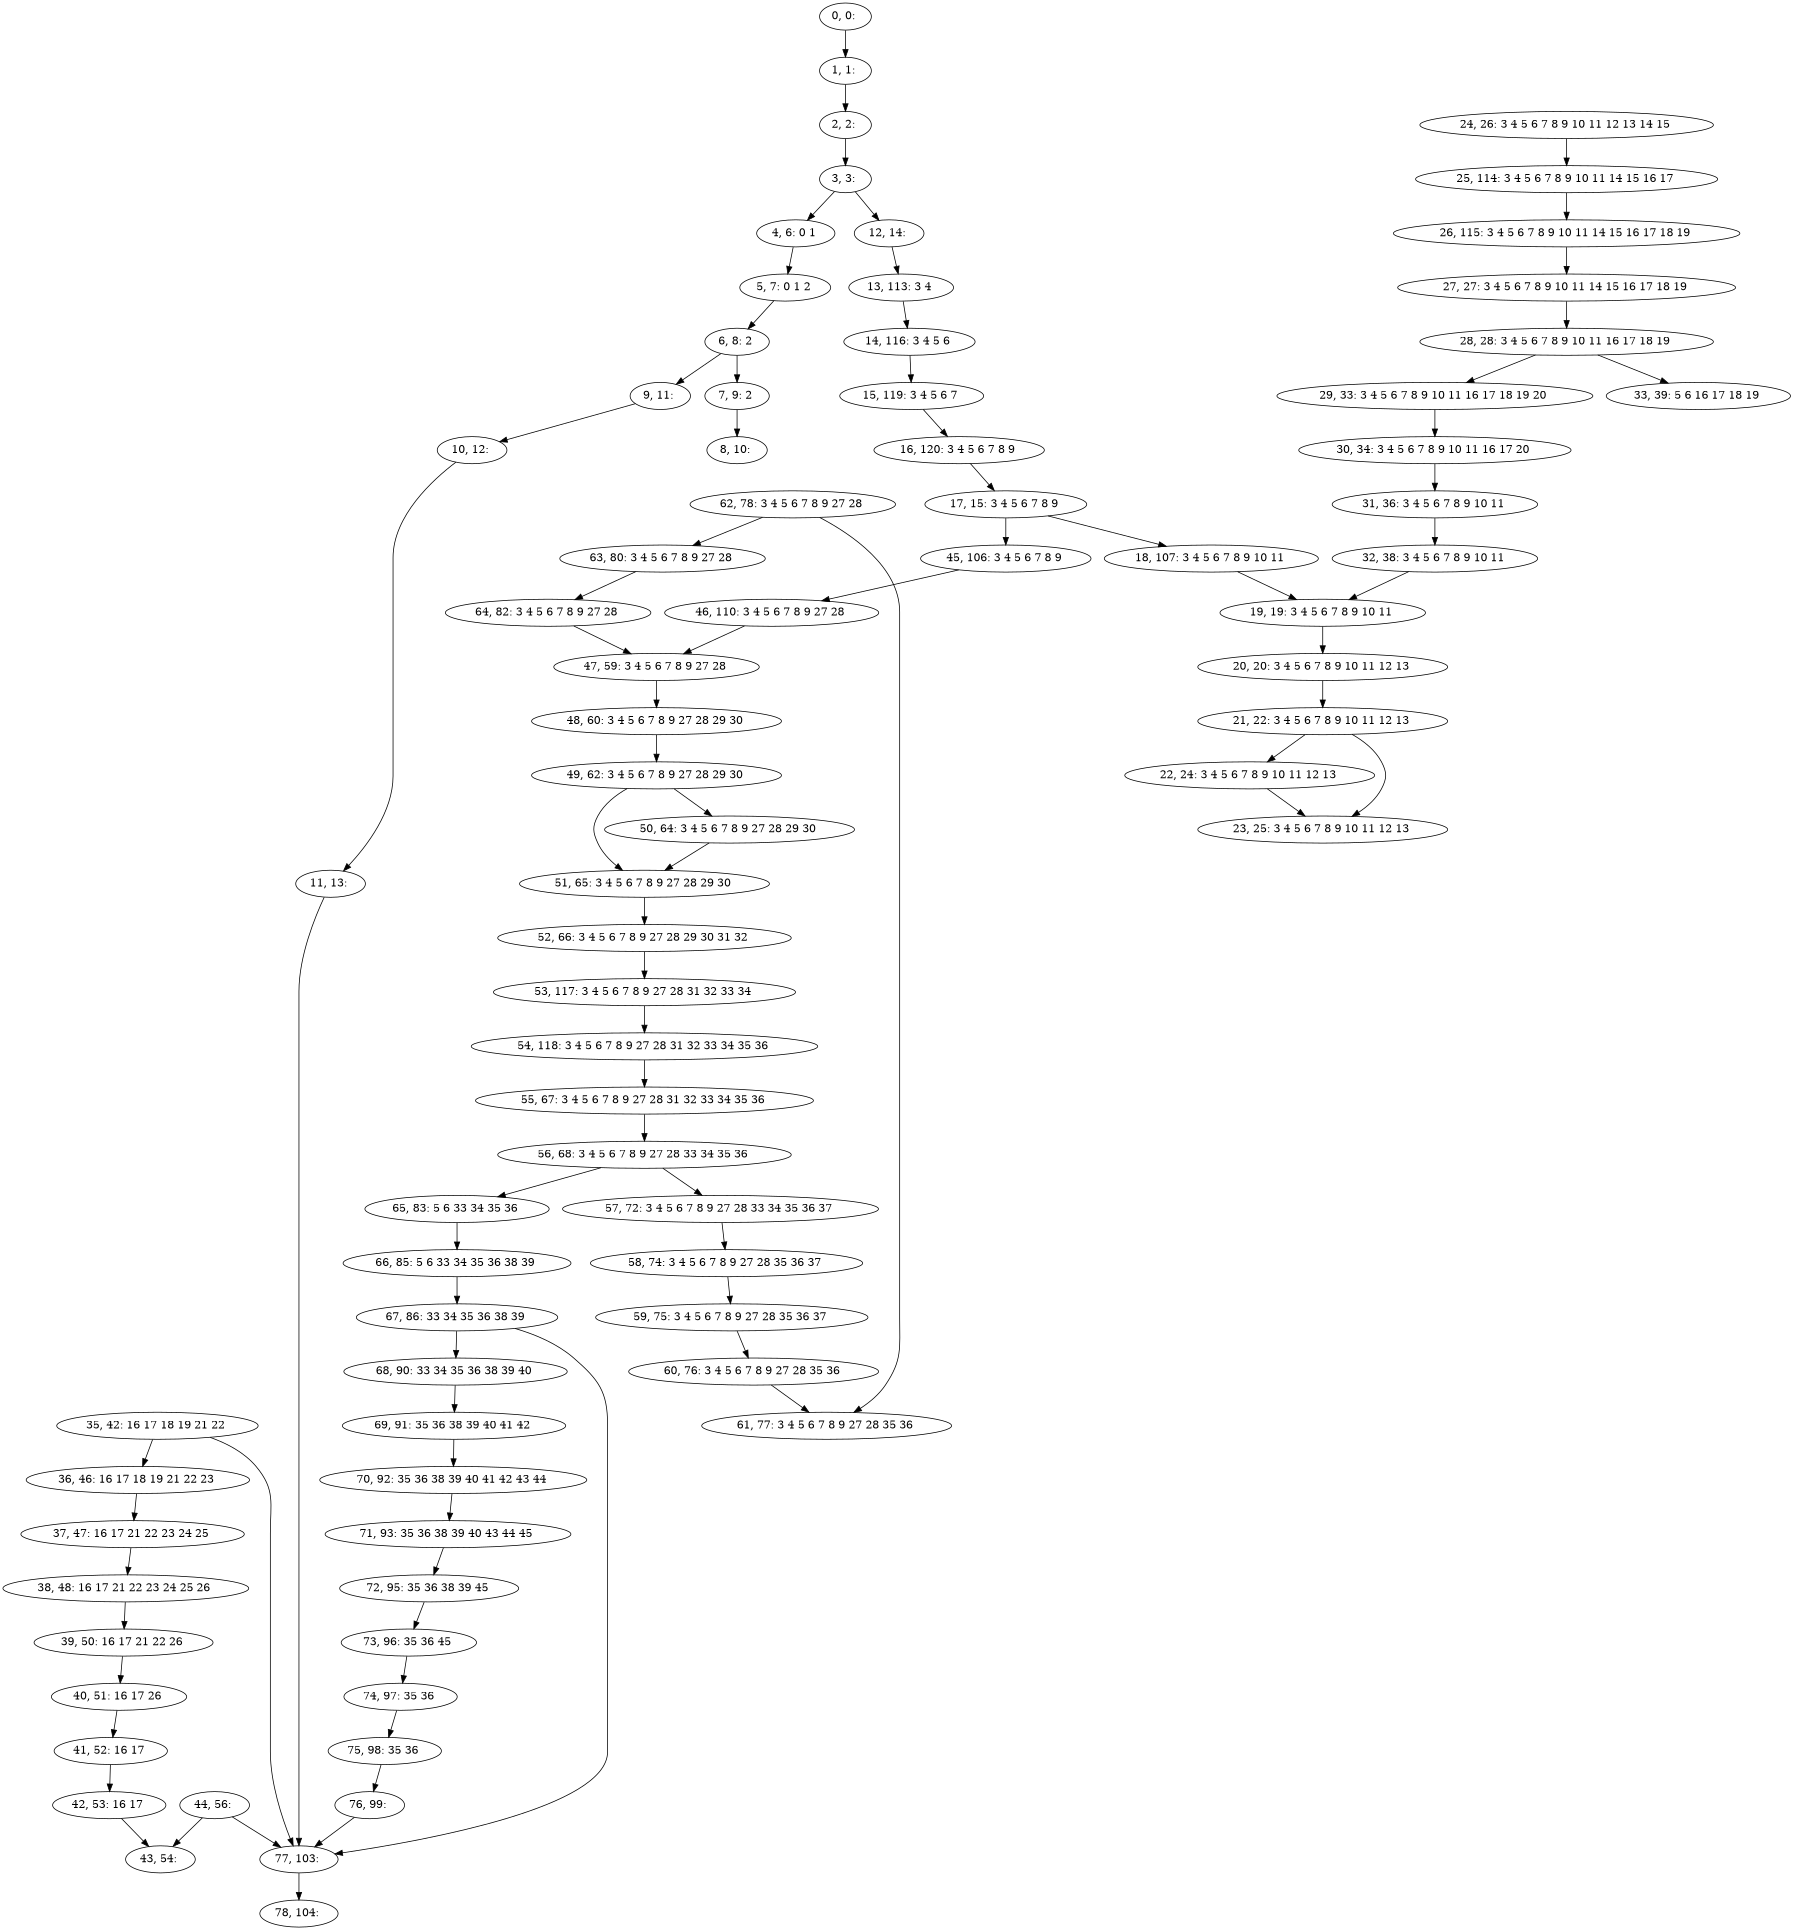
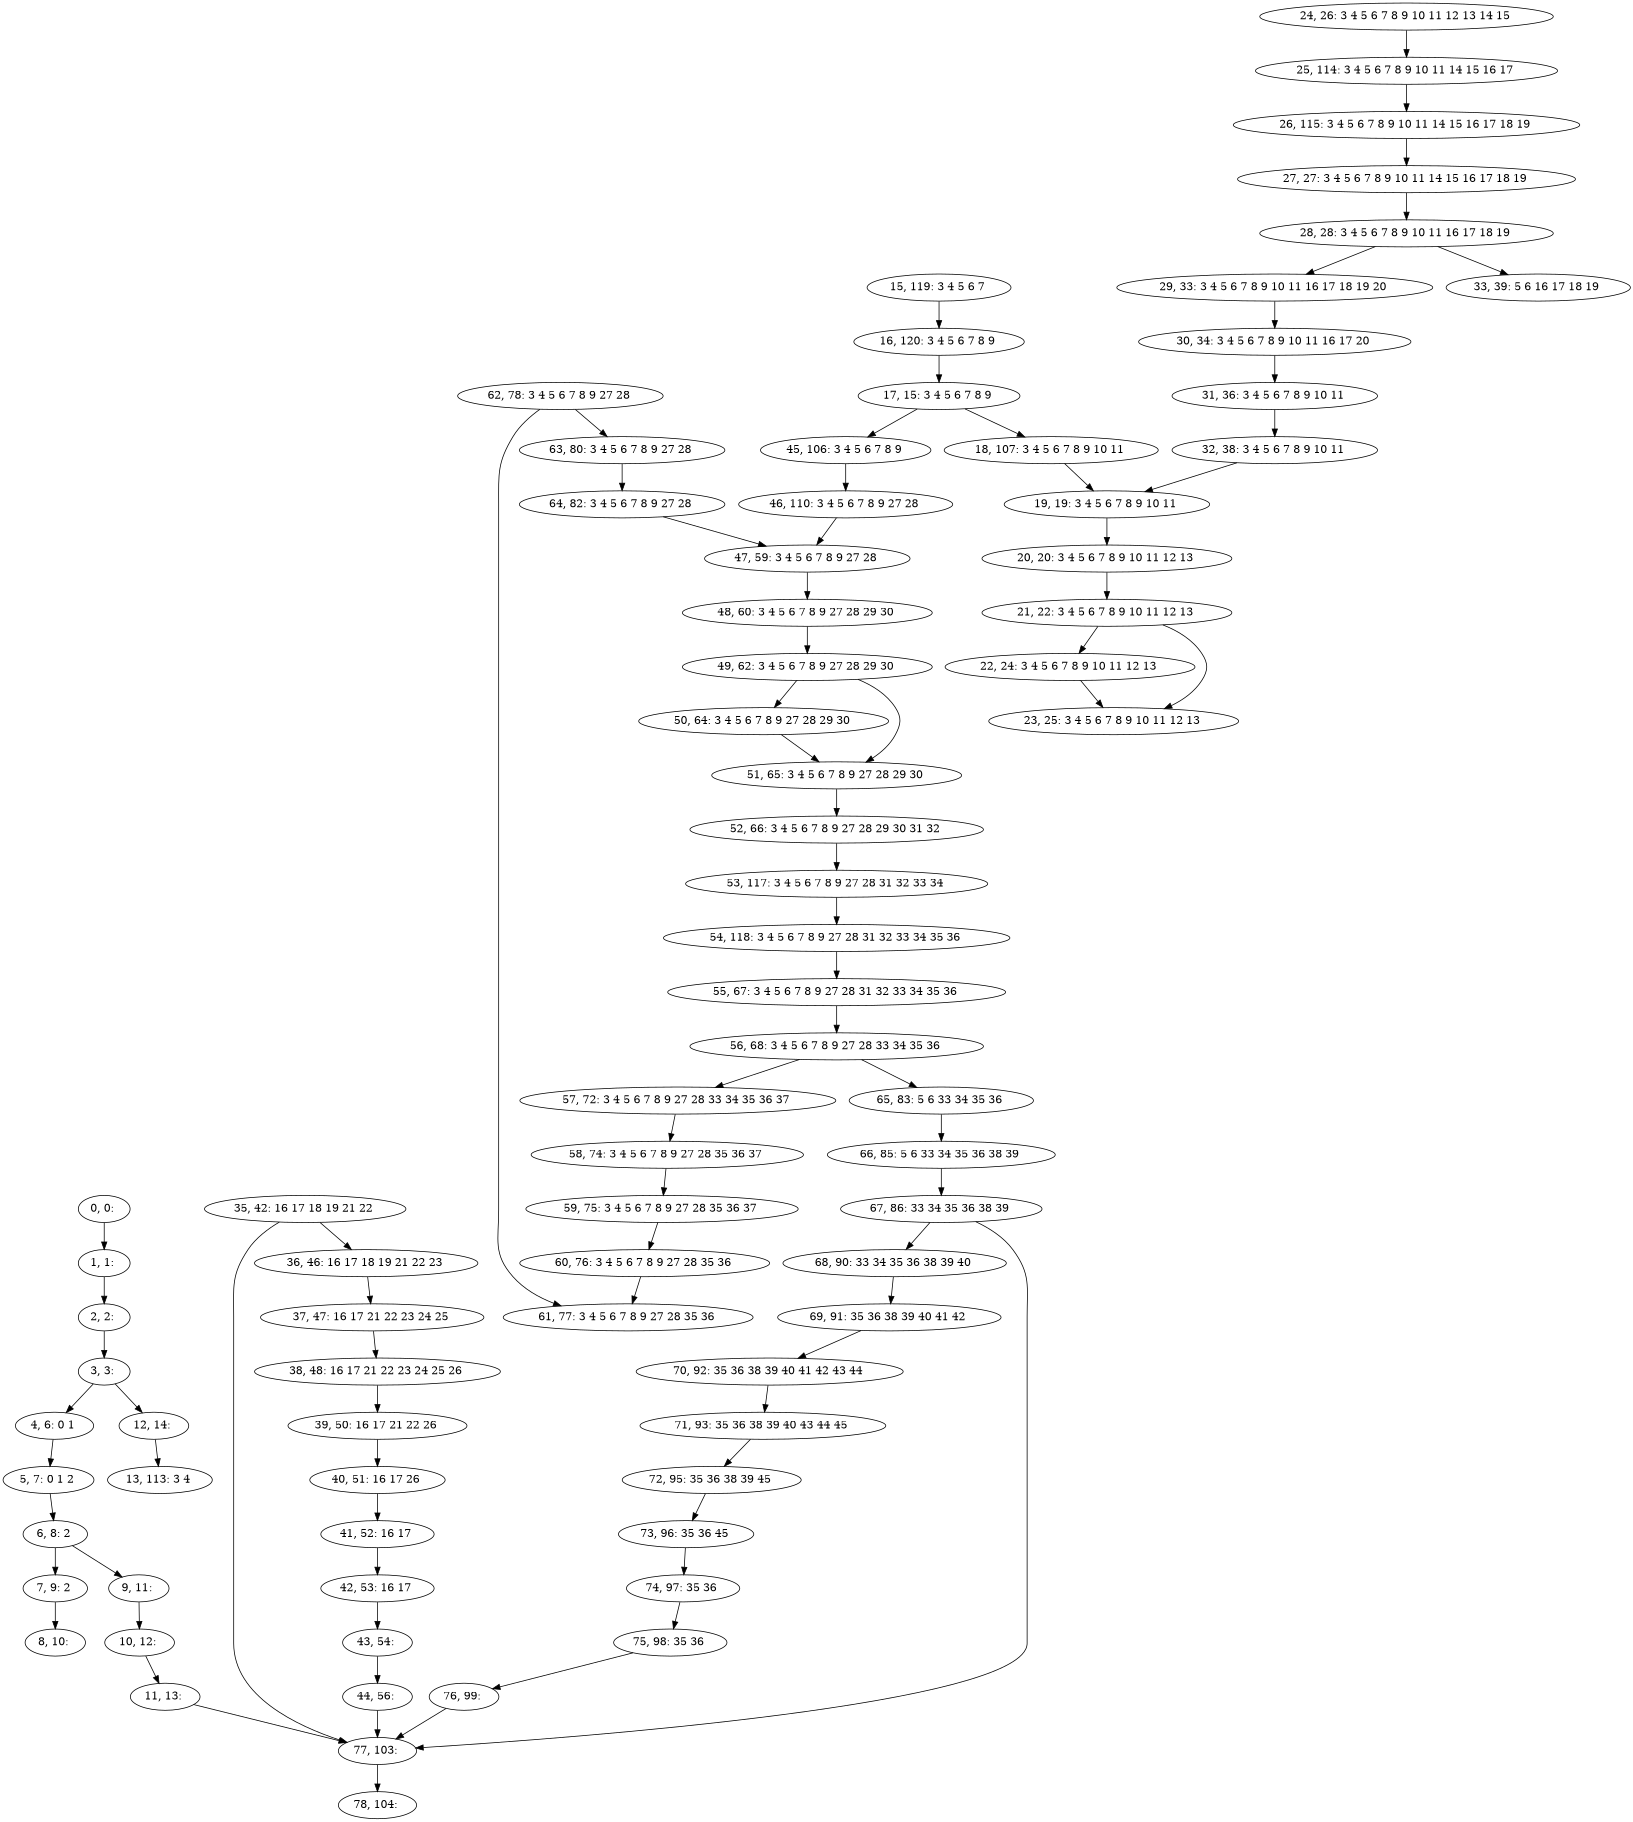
  digraph {
    n1 [label="0, 0: "]
    n2 [label="1, 1: "]
    n3 [label="2, 2: "]
    n4 [label="3, 3: "]
    n5 [label="4, 6: 0 1 "]
    n6 [label="12, 14: "]
    n7 [label="5, 7: 0 1 2 "]
    n8 [label="13, 113: 3 4 "]
    n9 [label="6, 8: 2 "]
    n10 [label="7, 9: 2 "]
    n11 [label="9, 11: "]
    n12 [label="8, 10: "]
    n13 [label="10, 12: "]
    n14 [label="11, 13: "]
    n15 [label="77, 103: "]
    n16 [label="78, 104: "]
-   n17 [label="14, 116: 3 4 5 6 "]
    n18 [label="15, 119: 3 4 5 6 7 "]
    n19 [label="16, 120: 3 4 5 6 7 8 9 "]
    n20 [label="17, 15: 3 4 5 6 7 8 9 "]
    n21 [label="18, 107: 3 4 5 6 7 8 9 10 11 "]
    n22 [label="45, 106: 3 4 5 6 7 8 9 "]
    n23 [label="19, 19: 3 4 5 6 7 8 9 10 11 "]
    n24 [label="46, 110: 3 4 5 6 7 8 9 27 28 "]
    n25 [label="20, 20: 3 4 5 6 7 8 9 10 11 12 13 "]
    n26 [label="21, 22: 3 4 5 6 7 8 9 10 11 12 13 "]
    n27 [label="22, 24: 3 4 5 6 7 8 9 10 11 12 13 "]
    n28 [label="23, 25: 3 4 5 6 7 8 9 10 11 12 13 "]
    n29 [label="24, 26: 3 4 5 6 7 8 9 10 11 12 13 14 15 "]
    n30 [label="25, 114: 3 4 5 6 7 8 9 10 11 14 15 16 17 "]
    n31 [label="26, 115: 3 4 5 6 7 8 9 10 11 14 15 16 17 18 19 "]
    n32 [label="27, 27: 3 4 5 6 7 8 9 10 11 14 15 16 17 18 19 "]
    n33 [label="28, 28: 3 4 5 6 7 8 9 10 11 16 17 18 19 "]
    n34 [label="29, 33: 3 4 5 6 7 8 9 10 11 16 17 18 19 20 "]
    n35 [label="33, 39: 5 6 16 17 18 19 "]
    n36 [label="30, 34: 3 4 5 6 7 8 9 10 11 16 17 20 "]
    n37 [label="31, 36: 3 4 5 6 7 8 9 10 11 "]
    n38 [label="32, 38: 3 4 5 6 7 8 9 10 11 "]
    n39 [label="35, 42: 16 17 18 19 21 22 "]
    n40 [label="36, 46: 16 17 18 19 21 22 23 "]
    n41 [label="37, 47: 16 17 21 22 23 24 25 "]
    n42 [label="38, 48: 16 17 21 22 23 24 25 26 "]
    n43 [label="39, 50: 16 17 21 22 26 "]
    n44 [label="40, 51: 16 17 26 "]
    n45 [label="41, 52: 16 17 "]
    n46 [label="42, 53: 16 17 "]
    n47 [label="43, 54: "]
    n48 [label="44, 56: "]
    n49 [label="47, 59: 3 4 5 6 7 8 9 27 28 "]
    n50 [label="48, 60: 3 4 5 6 7 8 9 27 28 29 30 "]
    n51 [label="49, 62: 3 4 5 6 7 8 9 27 28 29 30 "]
    n52 [label="50, 64: 3 4 5 6 7 8 9 27 28 29 30 "]
    n53 [label="51, 65: 3 4 5 6 7 8 9 27 28 29 30 "]
    n54 [label="52, 66: 3 4 5 6 7 8 9 27 28 29 30 31 32 "]
    n55 [label="53, 117: 3 4 5 6 7 8 9 27 28 31 32 33 34 "]
    n56 [label="54, 118: 3 4 5 6 7 8 9 27 28 31 32 33 34 35 36 "]
    n57 [label="55, 67: 3 4 5 6 7 8 9 27 28 31 32 33 34 35 36 "]
    n58 [label="56, 68: 3 4 5 6 7 8 9 27 28 33 34 35 36 "]
    n59 [label="57, 72: 3 4 5 6 7 8 9 27 28 33 34 35 36 37 "]
    n60 [label="65, 83: 5 6 33 34 35 36 "]
    n61 [label="58, 74: 3 4 5 6 7 8 9 27 28 35 36 37 "]
    n62 [label="66, 85: 5 6 33 34 35 36 38 39 "]
    n63 [label="59, 75: 3 4 5 6 7 8 9 27 28 35 36 37 "]
    n64 [label="60, 76: 3 4 5 6 7 8 9 27 28 35 36 "]
    n65 [label="61, 77: 3 4 5 6 7 8 9 27 28 35 36 "]
    n66 [label="62, 78: 3 4 5 6 7 8 9 27 28 "]
    n67 [label="63, 80: 3 4 5 6 7 8 9 27 28 "]
    n68 [label="64, 82: 3 4 5 6 7 8 9 27 28 "]
    n69 [label="67, 86: 33 34 35 36 38 39 "]
    n70 [label="68, 90: 33 34 35 36 38 39 40 "]
    n71 [label="69, 91: 35 36 38 39 40 41 42 "]
    n72 [label="70, 92: 35 36 38 39 40 41 42 43 44 "]
    n73 [label="71, 93: 35 36 38 39 40 43 44 45 "]
    n74 [label="72, 95: 35 36 38 39 45 "]
    n75 [label="73, 96: 35 36 45 "]
    n76 [label="74, 97: 35 36 "]
    n77 [label="75, 98: 35 36 "]
    n78 [label="76, 99: "]
    n1 -> n2
    n2 -> n3
    n3 -> n4
    n4 -> n5
    n4 -> n6
    n5 -> n7
    n6 -> n8
    n7 -> n9
-   n8 -> n17
    n9 -> n10
    n9 -> n11
    n10 -> n12
    n11 -> n13
    n13 -> n14
    n14 -> n15
    n15 -> n16
-   n17 -> n18
    n18 -> n19
    n19 -> n20
    n20 -> n21
    n20 -> n22
    n21 -> n23
    n22 -> n24
    n23 -> n25
    n24 -> n49
    n25 -> n26
    n26 -> n27
    n26 -> n28
    n27 -> n28
    n29 -> n30
    n30 -> n31
    n31 -> n32
    n32 -> n33
    n33 -> n34
    n33 -> n35
    n34 -> n36
    n36 -> n37
    n37 -> n38
    n38 -> n23
    n39 -> n15
    n39 -> n40
    n40 -> n41
    n41 -> n42
    n42 -> n43
    n43 -> n44
    n44 -> n45
    n45 -> n46
    n46 -> n47
-   n48 -> n47
+   n47 -> n48
    n48 -> n15
    n49 -> n50
    n50 -> n51
    n51 -> n52
    n51 -> n53
    n52 -> n53
    n53 -> n54
    n54 -> n55
    n55 -> n56
    n56 -> n57
    n57 -> n58
    n58 -> n59
    n58 -> n60
    n59 -> n61
    n60 -> n62
    n61 -> n63
    n62 -> n69
    n63 -> n64
    n64 -> n65
    n66 -> n65
    n66 -> n67
    n67 -> n68
    n68 -> n49
    n69 -> n15
    n69 -> n70
    n70 -> n71
    n71 -> n72
    n72 -> n73
    n73 -> n74
    n74 -> n75
    n75 -> n76
    n76 -> n77
    n77 -> n78
    n78 -> n15
  }
